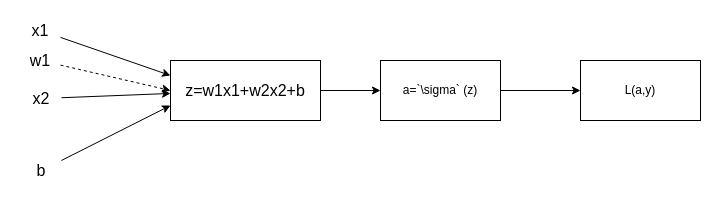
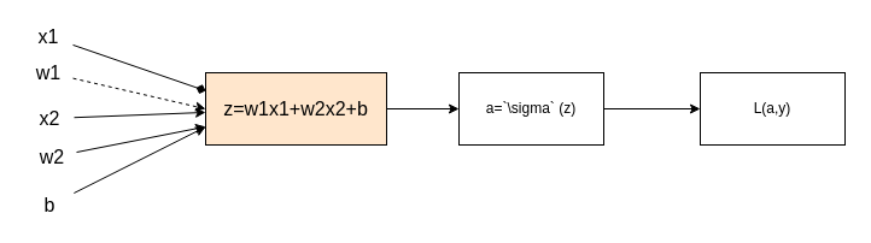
  <mxCell id="0" />
  <mxCell id="1" parent="0" />
  <mxCell id="2" style="edgeStyle=none;rounded=0;orthogonalLoop=1;jettySize=auto;html=1;entryX=0;entryY=0.5;entryDx=0;entryDy=0;" edge="1" parent="1" source="3" target="5"><mxGeometry relative="1" as="geometry" /></mxCell>
- <mxCell id="3" value="&lt;font style=&quot;font-size: 16px&quot;&gt;z=w1x1+w2x2+b&lt;/font&gt;" style="rounded=0;whiteSpace=wrap;html=1;" vertex="1" parent="1"><mxGeometry x="170" y="60" width="150" height="60" as="geometry" /></mxCell>
+ <mxCell id="3" value="&lt;font style=&quot;font-size: 16px&quot;&gt;z=w1x1+w2x2+b&lt;/font&gt;" style="rounded=0;whiteSpace=wrap;html=1;fillColor=#ffe6cc;" vertex="1" parent="1"><mxGeometry x="170" y="60" width="150" height="60" as="geometry" /></mxCell>
  <mxCell id="4" style="edgeStyle=none;rounded=0;orthogonalLoop=1;jettySize=auto;html=1;entryX=0;entryY=0.5;entryDx=0;entryDy=0;" edge="1" parent="1" source="5" target="6"><mxGeometry relative="1" as="geometry" /></mxCell>
  <mxCell id="5" value="a=`\sigma` (z)" style="rounded=0;whiteSpace=wrap;html=1;" vertex="1" parent="1"><mxGeometry x="380" y="60" width="120" height="60" as="geometry" /></mxCell>
  <mxCell id="6" value="L(a,y)" style="rounded=0;whiteSpace=wrap;html=1;" vertex="1" parent="1"><mxGeometry x="580" y="60" width="120" height="60" as="geometry" /></mxCell>
  <mxCell id="7" style="edgeStyle=none;rounded=0;orthogonalLoop=1;jettySize=auto;html=1;entryX=0;entryY=0.5;entryDx=0;entryDy=0;dashed=1;" edge="1" parent="1" source="8" target="3"><mxGeometry relative="1" as="geometry" /></mxCell>
  <mxCell id="8" value="&lt;font style=&quot;font-size: 16px&quot;&gt;w1&lt;/font&gt;" style="text;html=1;strokeColor=none;fillColor=none;align=center;verticalAlign=middle;whiteSpace=wrap;rounded=0;" vertex="1" parent="1"><mxGeometry x="20" y="50" width="40" height="20" as="geometry" /></mxCell>
- <mxCell id="9" style="rounded=0;orthogonalLoop=1;jettySize=auto;html=1;entryX=0;entryY=0.25;entryDx=0;entryDy=0;" edge="1" parent="1" source="10" target="3"><mxGeometry relative="1" as="geometry" /></mxCell>
+ <mxCell id="9" style="rounded=0;orthogonalLoop=1;jettySize=auto;html=1;entryX=0;entryY=0.25;entryDx=0;entryDy=0;endArrow=diamond;" edge="1" parent="1" source="10" target="3"><mxGeometry relative="1" as="geometry" /></mxCell>
  <mxCell id="10" value="&lt;font style=&quot;font-size: 16px&quot;&gt;x1&lt;/font&gt;" style="text;html=1;strokeColor=none;fillColor=none;align=center;verticalAlign=middle;whiteSpace=wrap;rounded=0;" vertex="1" parent="1"><mxGeometry x="20" y="20" width="40" height="20" as="geometry" /></mxCell>
+ <mxCell id="11" style="edgeStyle=none;rounded=0;orthogonalLoop=1;jettySize=auto;html=1;" edge="1" parent="1" source="12" target="3"><mxGeometry relative="1" as="geometry" /></mxCell>
+ <mxCell id="12" value="&lt;font style=&quot;font-size: 16px&quot;&gt;w2&lt;/font&gt;" style="text;html=1;strokeColor=none;fillColor=none;align=center;verticalAlign=middle;whiteSpace=wrap;rounded=0;" vertex="1" parent="1"><mxGeometry x="23" y="120" width="40" height="20" as="geometry" /></mxCell>
  <mxCell id="13" style="edgeStyle=none;rounded=0;orthogonalLoop=1;jettySize=auto;html=1;" edge="1" parent="1" source="14" target="3"><mxGeometry relative="1" as="geometry" /></mxCell>
  <mxCell id="14" value="&lt;font style=&quot;font-size: 16px&quot;&gt;x2&lt;/font&gt;" style="text;html=1;strokeColor=none;fillColor=none;align=center;verticalAlign=middle;whiteSpace=wrap;rounded=0;" vertex="1" parent="1"><mxGeometry x="21" y="88" width="40" height="20" as="geometry" /></mxCell>
  <mxCell id="15" style="edgeStyle=none;rounded=0;orthogonalLoop=1;jettySize=auto;html=1;entryX=0;entryY=0.75;entryDx=0;entryDy=0;" edge="1" parent="1" source="16" target="3"><mxGeometry relative="1" as="geometry" /></mxCell>
  <mxCell id="16" value="&lt;font style=&quot;font-size: 16px&quot;&gt;b&lt;/font&gt;" style="text;html=1;strokeColor=none;fillColor=none;align=center;verticalAlign=middle;whiteSpace=wrap;rounded=0;" vertex="1" parent="1"><mxGeometry x="21" y="160" width="40" height="20" as="geometry" /></mxCell>
